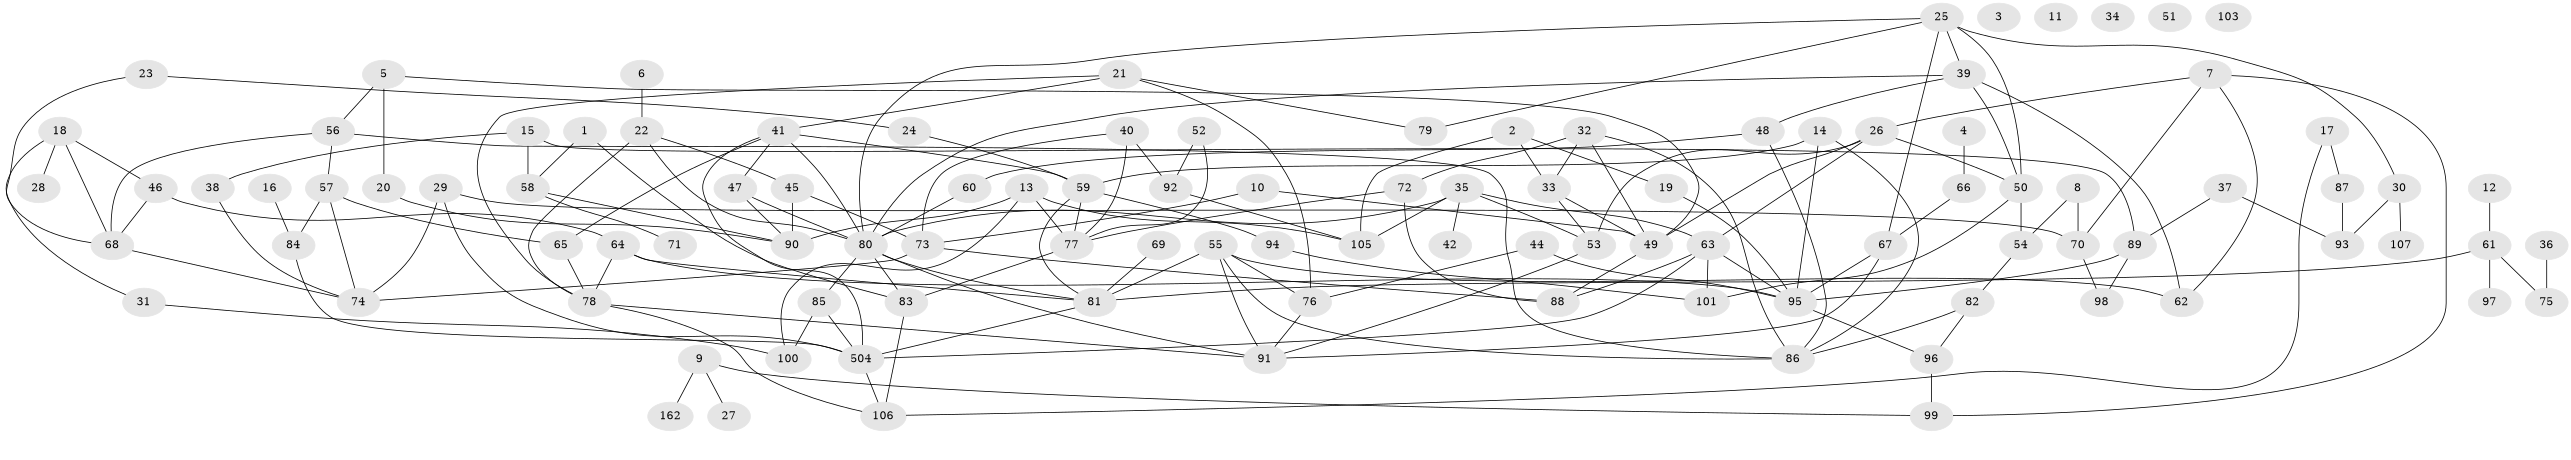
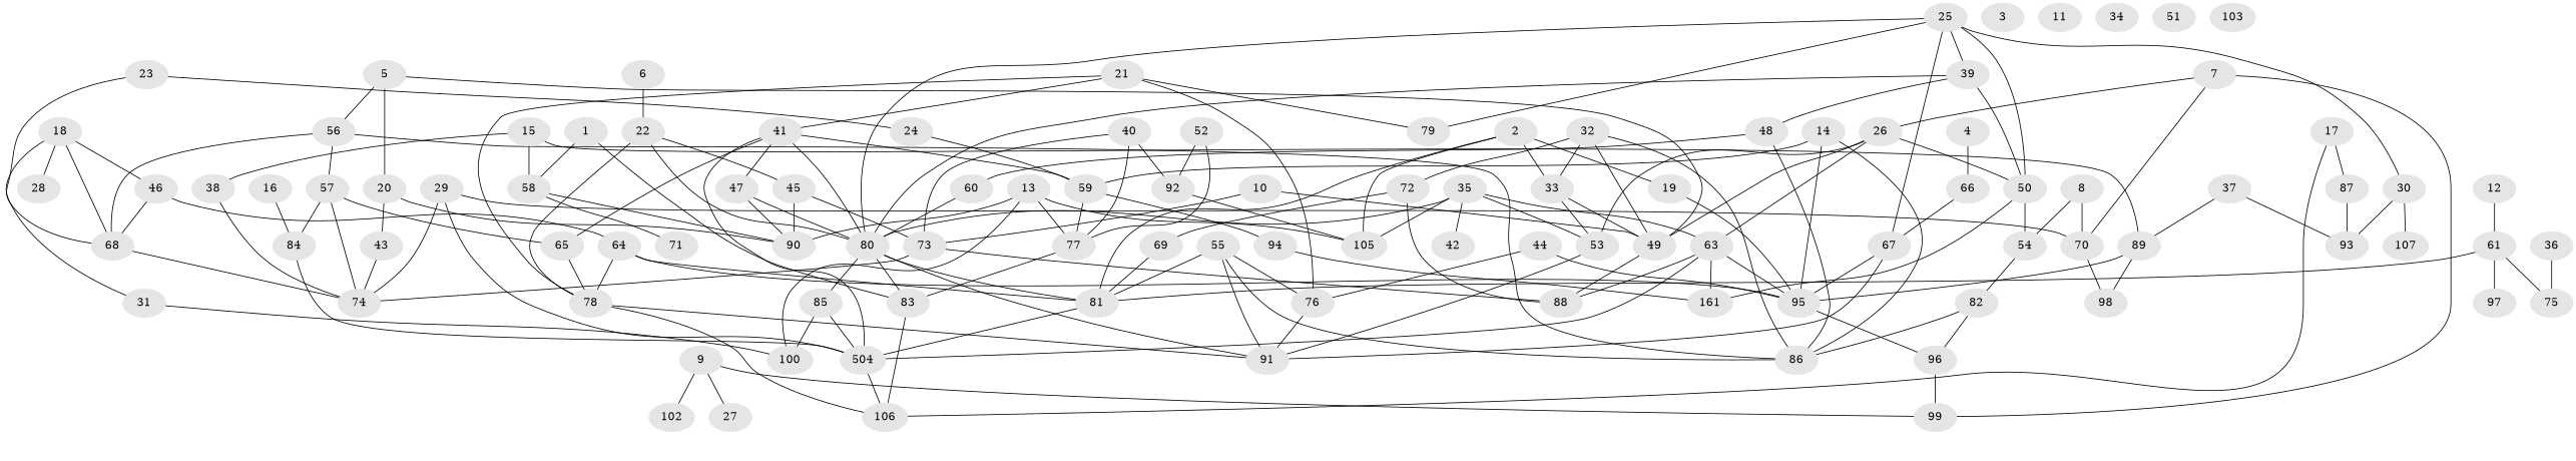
  graph {
    node [color=gray90 style=filled]
    1
    58
    83
    90
    71
    106
    2
    19
    33
    81
    105
    95
    49
    53
    n15 [label=504]
    3
    4
    66
    67
    5
    20
    56
+   43
    88
    86
    68
    57
    6
    22
    78
    45
    80
    7
    26
-   62
    70
    99
    50
    63
    98
    8
    54
    82
    9
    27
-   102 [label=162]
+   102
    10
    73
    74
    11
    12
    61
    75
    97
    13
    77
    100
    14
    59
    94
    96
    15
    38
    89
    16
    84
    17
    87
    93
    18
    28
    31
    46
    64
    21
    41
    76
    79
    47
    65
    91
    85
    23
    24
    25
    30
    39
    107
    48
-   101
+   101 [label=161]
    29
    32
    72
    34
    35
    42
    36
    37
    60
    40
    92
    44
    51
    52
    55
    69
    103
    1 -- 58
    1 -- 83
    58 -- 90
    58 -- 71
    83 -- 106
    2 -- 19
    2 -- 33
-   59 -- 81
+   2 -- 81
    2 -- 105
    19 -- 95
    33 -- 49
    33 -- 53
    81 -- n15
    95 -- 96
    49 -- 88
    53 -- 91
    n15 -- 106
    4 -- 66
    66 -- 67
    67 -- 95
    67 -- 91
    5 -- 49
    5 -- 20
    5 -- 56
    20 -- 90
+   20 -- 43
    56 -- 86
    56 -- 68
    56 -- 57
+   43 -- 74
    68 -- 74
    57 -- 74
    57 -- 84
    57 -- 65
    6 -- 22
    22 -- 78
    22 -- 45
    22 -- 80
    78 -- 106
    78 -- 91
    45 -- 90
    45 -- 73
    80 -- 83
    80 -- 81
    80 -- 91
    80 -- 85
    7 -- 26
-   7 -- 62
    7 -- 70
    7 -- 99
    26 -- 49
    26 -- 53
    26 -- 50
    26 -- 63
    70 -- 98
    50 -- 54
    50 -- 101
    63 -- 95
    63 -- n15
    63 -- 88
    63 -- 101
    8 -- 70
    8 -- 54
    54 -- 82
    82 -- 86
    82 -- 96
    9 -- 99
    9 -- 27
    9 -- 102
    10 -- 49
    10 -- 73
    73 -- 88
    73 -- 74
    12 -- 61
    61 -- 81
    61 -- 75
    61 -- 97
    13 -- 90
    13 -- 105
    13 -- 77
    13 -- 100
    77 -- 83
    14 -- 95
    14 -- 86
    14 -- 59
    59 -- 77
    59 -- 94
    94 -- 101
    96 -- 99
    15 -- 58
    15 -- 38
    15 -- 89
    38 -- 74
    89 -- 95
    89 -- 98
    16 -- 84
    84 -- n15
    17 -- 106
    17 -- 87
    87 -- 93
    18 -- 68
    18 -- 28
    18 -- 31
    18 -- 46
    31 -- 100
    46 -- 68
    46 -- 64
    64 -- 81
    64 -- 95
    64 -- 78
    21 -- 78
    21 -- 41
    21 -- 76
    21 -- 79
    41 -- n15
    41 -- 80
    41 -- 59
    41 -- 47
    41 -- 65
    76 -- 91
    47 -- 90
    47 -- 80
    65 -- 78
    85 -- n15
    85 -- 100
    23 -- 68
    23 -- 24
    24 -- 59
    25 -- 67
    25 -- 80
    25 -- 50
    25 -- 79
    25 -- 30
    25 -- 39
    30 -- 93
    30 -- 107
    39 -- 80
-   39 -- 62
    39 -- 50
    39 -- 48
    48 -- 86
    48 -- 60
    29 -- n15
    29 -- 70
    29 -- 74
    32 -- 33
    32 -- 49
    32 -- 86
    32 -- 72
    72 -- 88
-   72 -- 77
+   72 -- 69
    35 -- 105
    35 -- 53
    35 -- 80
    35 -- 63
    35 -- 42
    36 -- 75
    37 -- 89
    37 -- 93
    60 -- 80
    40 -- 73
    40 -- 77
    40 -- 92
    92 -- 105
    44 -- 95
    44 -- 76
    52 -- 77
    52 -- 92
    55 -- 81
    55 -- 86
-   55 -- 62
    55 -- 76
    55 -- 91
    69 -- 81
  }
